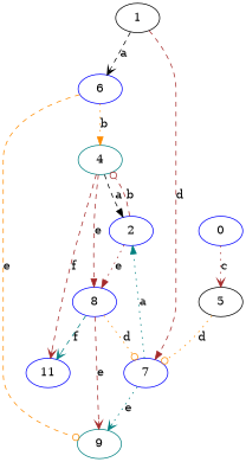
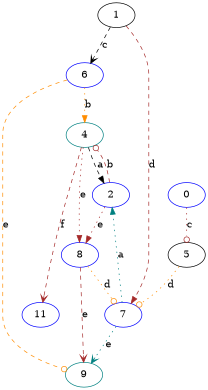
  strict digraph {
    node [color=blue]
    edge [arrowhead=vee color=brown style=dashed]
    1 [color=black]
    6
    7
    4 [color=teal]
    9 [color=teal]
    2
    5 [color=black]
    0
    8
    11
-   1 -> 6 [color=black label=a]
+   1 -> 6 [color=black label=c]
    1 -> 7 [arrowhead=normal label=d]
    6 -> 4 [arrowhead=normal color=darkorange label=b style=dotted]
    6 -> 9 [arrowhead=odot color=darkorange label=e]
    7 -> 9 [color=teal label=e style=dotted]
    7 -> 2 [arrowhead=normal color=teal label=a style=dotted]
    4 -> 2 [arrowhead=normal color=black label=a]
-   4 -> 8 [arrowhead=normal label=e]
+   4 -> 8 [arrowhead=normal label=e style=dotted]
    4 -> 11 [label=f]
    2 -> 4 [arrowhead=odot label=b]
    2 -> 8 [arrowhead=normal label=e style=dotted]
    5 -> 7 [arrowhead=odot color=darkorange label=d style=dotted]
-   0 -> 5 [label=c style=dotted]
+   0 -> 5 [arrowhead=odot label=c style=dotted]
    8 -> 7 [arrowhead=odot color=darkorange label=d style=dotted]
    8 -> 9 [label=e]
-   8 -> 11 [color=teal label=f]
  }
